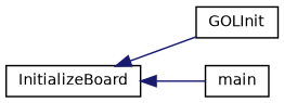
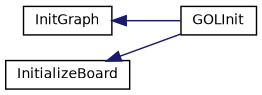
  digraph {
    rankdir=LR
    node [color=black fillcolor=white fontname=Helvetica fontsize=10 shape=record style=filled]
    edge [color=midnightblue dir=back fontname=Helvetica fontsize=10 labelfontname=Helvetica labelfontsize=10 style=solid]
+   n1 [height=0.2 label=InitGraph width=0.4]
    n2 [height=0.2 label=GOLInit width=0.4]
    n3 [height=0.2 label=InitializeBoard width=0.4]
-   n4 [height=0.2 label=main width=0.4]
+   n1 -> n2
    n3 -> n2
-   n3 -> n4
  }
